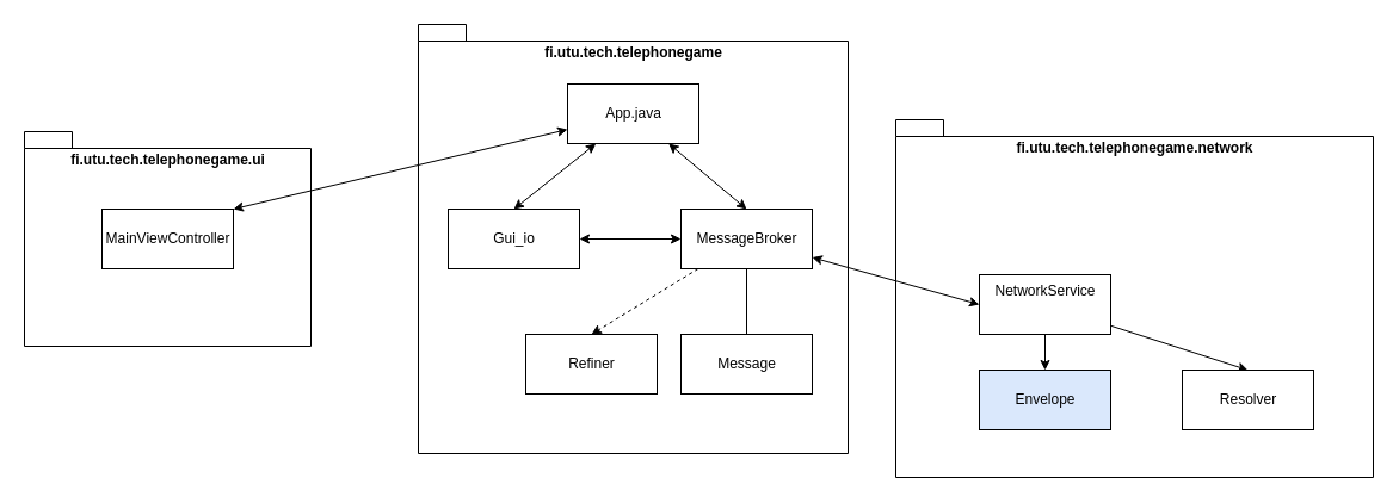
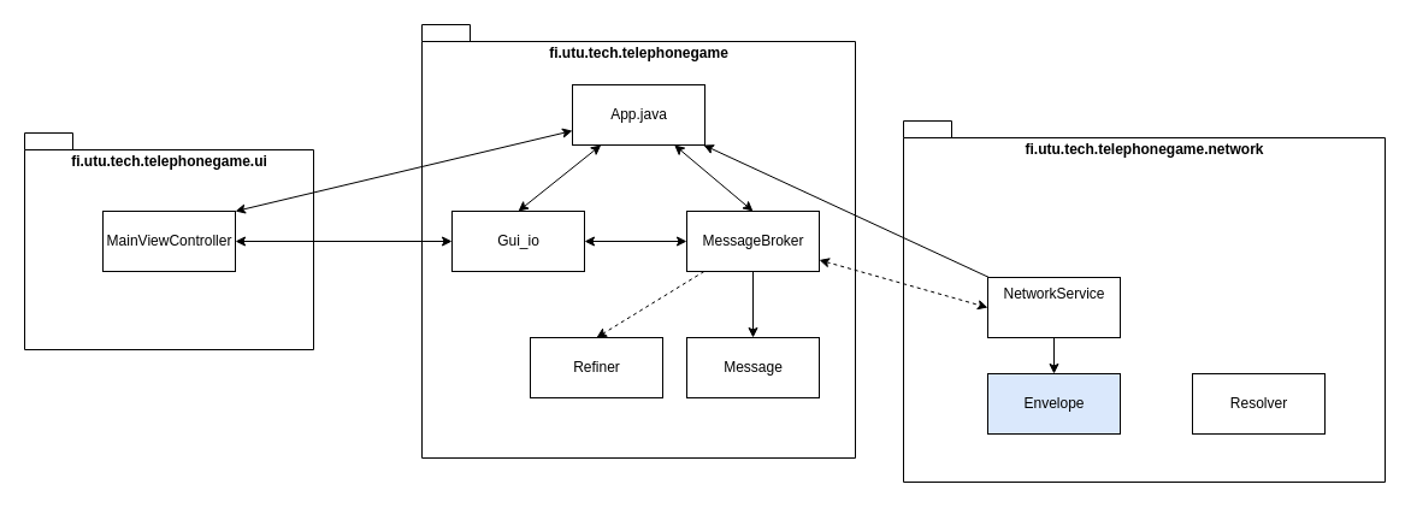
  <mxCell id="0" value="" />
  <mxCell id="1" parent="0" />
  <mxCell id="2" value="fi.utu.tech.telephonegame" style="shape=folder;fontStyle=1;spacingTop=10;tabWidth=40;tabHeight=14;tabPosition=left;html=1;verticalAlign=top;" parent="1" vertex="1"><mxGeometry x="350" y="20" width="360" height="360" as="geometry" /></mxCell>
  <mxCell id="3" value="fi.utu.tech.telephonegame.network" style="shape=folder;fontStyle=1;spacingTop=10;tabWidth=40;tabHeight=14;tabPosition=left;html=1;verticalAlign=top;" parent="1" vertex="1"><mxGeometry x="750" y="100" width="400" height="300" as="geometry" /></mxCell>
  <mxCell id="4" value="fi.utu.tech.telephonegame.ui" style="shape=folder;fontStyle=1;spacingTop=10;tabWidth=40;tabHeight=14;tabPosition=left;html=1;verticalAlign=top;" parent="1" vertex="1"><mxGeometry x="20" y="110" width="240" height="180" as="geometry" /></mxCell>
  <mxCell id="5" style="rounded=0;orthogonalLoop=1;jettySize=auto;html=1;entryX=1;entryY=0;entryDx=0;entryDy=0;startArrow=classic;startFill=1;endArrow=classic;endFill=1;" parent="1" source="8" target="10" edge="1"><mxGeometry relative="1" as="geometry" /></mxCell>
  <mxCell id="6" style="edgeStyle=none;rounded=0;orthogonalLoop=1;jettySize=auto;html=1;entryX=0.5;entryY=0;entryDx=0;entryDy=0;startArrow=classic;startFill=1;endArrow=classic;endFill=1;" parent="1" source="8" target="14" edge="1"><mxGeometry relative="1" as="geometry" /></mxCell>
  <mxCell id="7" style="edgeStyle=none;rounded=0;orthogonalLoop=1;jettySize=auto;html=1;entryX=0.5;entryY=0;entryDx=0;entryDy=0;startArrow=classic;startFill=1;endArrow=classic;endFill=1;" parent="1" source="8" target="21" edge="1"><mxGeometry relative="1" as="geometry" /></mxCell>
  <mxCell id="8" value="App.java" style="html=1;" parent="1" vertex="1"><mxGeometry x="475" y="70" width="110" height="50" as="geometry" /></mxCell>
+ <mxCell id="9" style="edgeStyle=orthogonalEdgeStyle;rounded=0;orthogonalLoop=1;jettySize=auto;html=1;entryX=0;entryY=0.5;entryDx=0;entryDy=0;endArrow=classic;endFill=1;startArrow=classic;startFill=1;" parent="1" source="10" target="14" edge="1"><mxGeometry relative="1" as="geometry" /></mxCell>
  <mxCell id="10" value="MainViewController" style="html=1;" parent="1" vertex="1"><mxGeometry x="85" y="175" width="110" height="50" as="geometry" /></mxCell>
  <mxCell id="11" style="edgeStyle=none;rounded=0;orthogonalLoop=1;jettySize=auto;html=1;entryX=0.5;entryY=0;entryDx=0;entryDy=0;startArrow=none;startFill=0;endArrow=classic;endFill=1;" parent="1" source="13" target="22" edge="1"><mxGeometry relative="1" as="geometry" /></mxCell>
- <mxCell id="12" style="edgeStyle=none;rounded=0;orthogonalLoop=1;jettySize=auto;html=1;entryX=0.5;entryY=0;entryDx=0;entryDy=0;" edge="1" parent="1" source="13" target="23"><mxGeometry relative="1" as="geometry" /></mxCell>
+ <mxCell id="12" style="edgeStyle=none;rounded=0;orthogonalLoop=1;jettySize=auto;html=1;" edge="1" parent="1" source="13" target="8"><mxGeometry relative="1" as="geometry" /></mxCell>
  <mxCell id="13" value="NetworkService" style="html=1;verticalAlign=top;" parent="1" vertex="1"><mxGeometry x="820" y="230" width="110" height="50" as="geometry" /></mxCell>
  <mxCell id="14" value="Gui_io" style="html=1;verticalAlign=middle;" parent="1" vertex="1"><mxGeometry x="375" y="175" width="110" height="50" as="geometry" /></mxCell>
  <mxCell id="15" value="Message" style="html=1;verticalAlign=middle;" parent="1" vertex="1"><mxGeometry x="570" y="280" width="110" height="50" as="geometry" /></mxCell>
  <mxCell id="16" value="Refiner" style="html=1;verticalAlign=middle;" parent="1" vertex="1"><mxGeometry x="440" y="280" width="110" height="50" as="geometry" /></mxCell>
  <mxCell id="17" style="edgeStyle=none;rounded=0;orthogonalLoop=1;jettySize=auto;html=1;entryX=1;entryY=0.5;entryDx=0;entryDy=0;startArrow=classic;startFill=1;endArrow=classic;endFill=1;" parent="1" source="21" target="14" edge="1"><mxGeometry relative="1" as="geometry" /></mxCell>
  <mxCell id="18" style="edgeStyle=none;rounded=0;orthogonalLoop=1;jettySize=auto;html=1;entryX=0.5;entryY=0;entryDx=0;entryDy=0;startArrow=none;startFill=0;endArrow=classic;endFill=1;dashed=1;" parent="1" source="21" target="16" edge="1"><mxGeometry relative="1" as="geometry" /></mxCell>
- <mxCell id="19" style="edgeStyle=none;rounded=0;orthogonalLoop=1;jettySize=auto;html=1;startArrow=none;startFill=0;endArrow=none;endFill=1;" parent="1" source="21" target="15" edge="1"><mxGeometry relative="1" as="geometry" /></mxCell>
- <mxCell id="20" style="edgeStyle=none;rounded=0;orthogonalLoop=1;jettySize=auto;html=1;entryX=0;entryY=0.5;entryDx=0;entryDy=0;startArrow=classic;startFill=1;endArrow=classic;endFill=1;" parent="1" source="21" target="13" edge="1"><mxGeometry relative="1" as="geometry" /></mxCell>
+ <mxCell id="19" style="edgeStyle=none;rounded=0;orthogonalLoop=1;jettySize=auto;html=1;startArrow=none;startFill=0;endArrow=classic;endFill=1;" parent="1" source="21" target="15" edge="1"><mxGeometry relative="1" as="geometry" /></mxCell>
+ <mxCell id="20" style="edgeStyle=none;rounded=0;orthogonalLoop=1;jettySize=auto;html=1;entryX=0;entryY=0.5;entryDx=0;entryDy=0;startArrow=classic;startFill=1;endArrow=classic;endFill=1;dashed=1;" parent="1" source="21" target="13" edge="1"><mxGeometry relative="1" as="geometry" /></mxCell>
  <mxCell id="21" value="MessageBroker" style="html=1;verticalAlign=middle;" parent="1" vertex="1"><mxGeometry x="570" y="175" width="110" height="50" as="geometry" /></mxCell>
  <mxCell id="22" value="Envelope" style="html=1;verticalAlign=middle;fillColor=#dae8fc;" parent="1" vertex="1"><mxGeometry x="820" y="310" width="110" height="50" as="geometry" /></mxCell>
  <mxCell id="23" value="Resolver" style="html=1;" vertex="1" parent="1"><mxGeometry x="990" y="310" width="110" height="50" as="geometry" /></mxCell>
